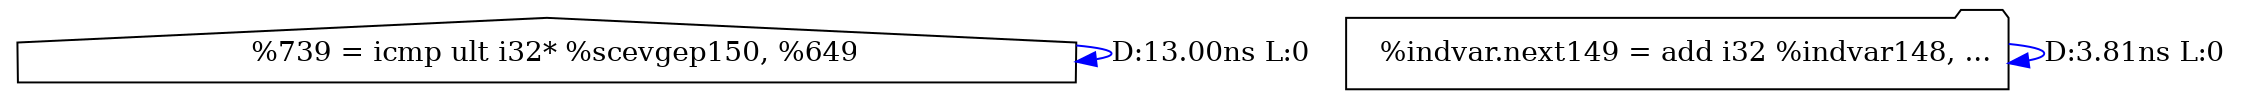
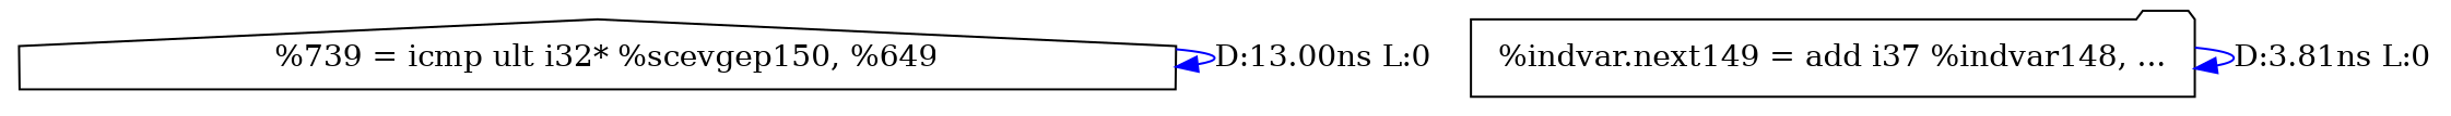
  digraph {
    edge [color=blue]
    n1 [label="  %739 = icmp ult i32* %scevgep150, %649" shape=house]
-   n2 [label="  %indvar.next149 = add i32 %indvar148, ..." shape=folder]
+   n2 [label="%indvar.next149 = add i37 %indvar148, ..." shape=folder]
    n1 -> n1 [label="D:13.00ns L:0"]
    n2 -> n2 [label="D:3.81ns L:0"]
  }
